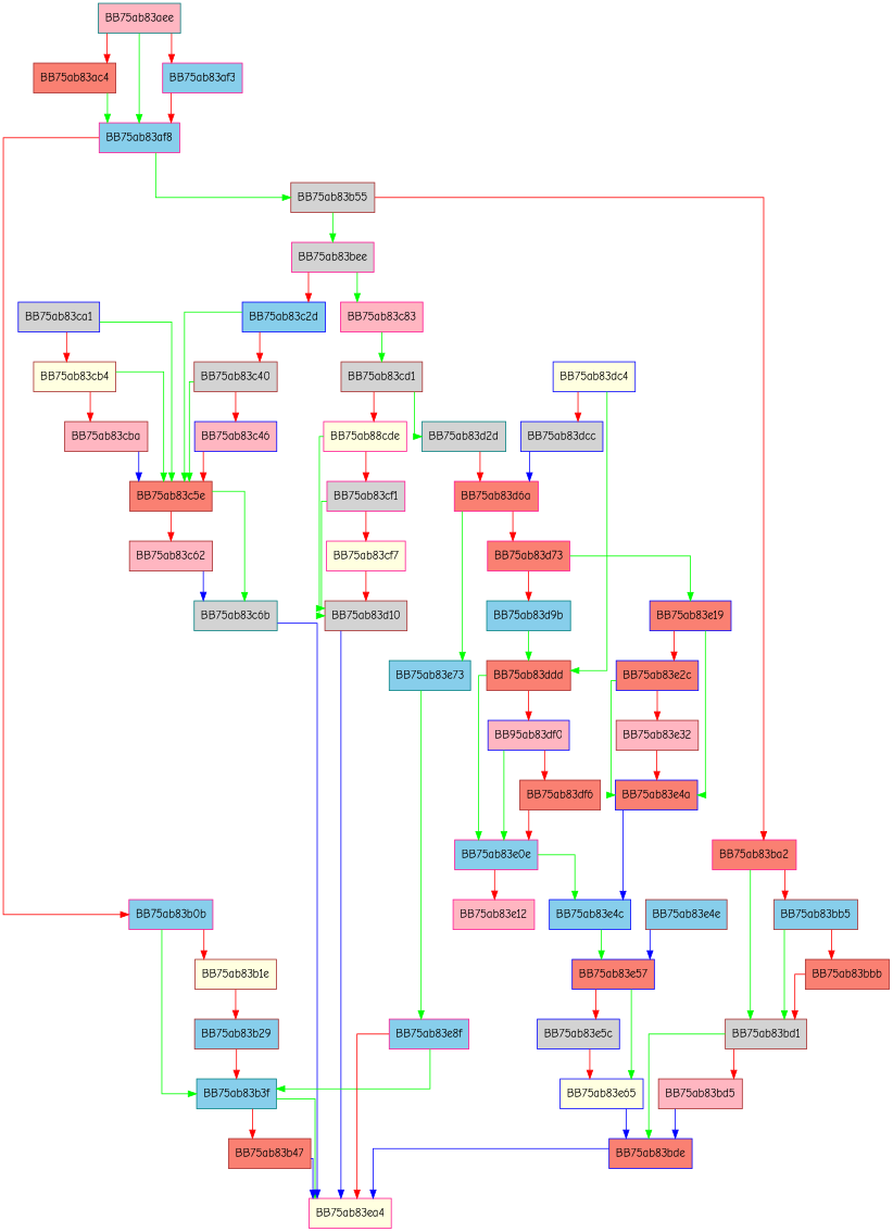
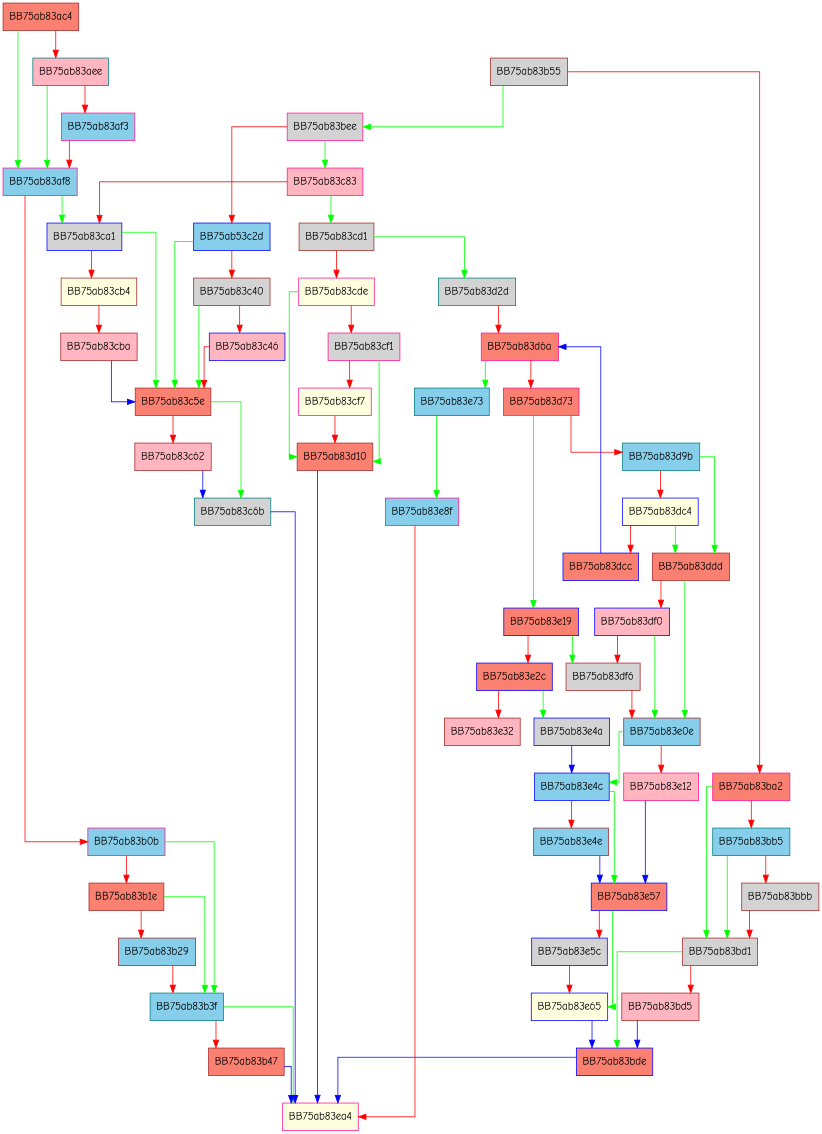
  digraph {
    fontname="Comic Neue"
    splines=ortho
    node [color=brown fillcolor=salmon fontname="Comic Neue" shape=box style=filled]
    edge [color=red fontname="Comic Neue"]
    BB75ab83af8 [color=deeppink fillcolor=skyblue]
    BB75ab83ac4
    BB75ab83aee [color=teal fillcolor=lightpink]
    BB75ab83b55 [fillcolor=lightgrey]
    BB75ab83b0b [color=deeppink fillcolor=skyblue]
    BB75ab83af3 [color=deeppink fillcolor=skyblue]
    BB75ab83bee [color=deeppink fillcolor=lightgrey]
    BB75ab83ba2 [color=deeppink]
    BB75ab83b3f [color=teal fillcolor=skyblue]
-   BB75ab83b1e [fillcolor=lightyellow]
+   BB75ab83b1e
    BB75ab83c83 [color=deeppink fillcolor=lightpink]
-   BB75ab83c2d [color=blue fillcolor=skyblue]
+   BB75ab83c2d [color=blue fillcolor=skyblue label=BB75ab53c2d]
    BB75ab83bd1 [fillcolor=lightgrey]
-   BB75ab83bb5 [fillcolor=skyblue]
+   BB75ab83bb5 [color=teal fillcolor=skyblue]
    BB75ab83ea4 [color=deeppink fillcolor=lightyellow]
    BB75ab83b47
    BB75ab83b29 [fillcolor=skyblue]
    BB75ab83cd1 [fillcolor=lightgrey]
    BB75ab83ca1 [color=blue fillcolor=lightgrey]
    BB75ab83c5e
    BB75ab83c40 [fillcolor=lightgrey]
    BB75ab83bde [color=blue]
    BB75ab83bd5 [fillcolor=lightpink]
-   BB75ab83bbb
+   BB75ab83bbb [fillcolor=lightgrey]
    BB75ab83d2d [color=teal fillcolor=lightgrey]
-   BB75ab83cde [color=deeppink fillcolor=lightyellow label=BB75ab88cde]
+   BB75ab83cde [color=deeppink fillcolor=lightyellow]
    BB75ab83cb4 [fillcolor=lightyellow]
    BB75ab83c6b [color=teal fillcolor=lightgrey]
    BB75ab83c62 [fillcolor=lightpink]
    BB75ab83c46 [color=blue fillcolor=lightpink]
    BB75ab83d6a [color=deeppink]
-   BB75ab83d10 [fillcolor=lightgrey]
+   BB75ab83d10
    BB75ab83cf1 [color=deeppink fillcolor=lightgrey]
    BB75ab83cba [fillcolor=lightpink]
    BB75ab83e73 [color=teal fillcolor=skyblue]
    BB75ab83d73 [color=deeppink]
    BB75ab83cf7 [color=deeppink fillcolor=lightyellow]
    BB75ab83e8f [color=deeppink fillcolor=skyblue]
    BB75ab83e19 [color=blue]
    BB75ab83d9b [color=teal fillcolor=skyblue]
-   BB75ab83e4a [color=blue]
+   BB75ab83e4a [color=blue fillcolor=lightgrey]
    BB75ab83e2c [color=blue]
    BB75ab83ddd
    BB75ab83dc4 [color=blue fillcolor=lightyellow]
    BB75ab83e4c [color=blue fillcolor=skyblue]
    BB75ab83e32 [fillcolor=lightpink]
-   BB75ab83e0e [color=deeppink fillcolor=skyblue]
-   BB75ab83df0 [color=blue fillcolor=lightpink label=BB95ab83df0]
-   BB75ab83dcc [color=blue fillcolor=lightgrey]
+   BB75ab83e0e [fillcolor=skyblue]
+   BB75ab83df0 [color=blue fillcolor=lightpink]
+   BB75ab83dcc [color=blue]
    BB75ab83e12 [color=deeppink fillcolor=lightpink]
-   BB75ab83df6
+   BB75ab83df6 [fillcolor=lightgrey]
    BB75ab83e57 [color=blue]
    BB75ab83e4e [fillcolor=skyblue]
    BB75ab83e65 [color=blue fillcolor=lightyellow]
    BB75ab83e5c [color=blue fillcolor=lightgrey]
-   BB75ab83af8 -> BB75ab83b55 [color=green]
+   BB75ab83af8 -> BB75ab83ca1 [color=green]
    BB75ab83af8 -> BB75ab83b0b
    BB75ab83ac4 -> BB75ab83af8 [color=green]
-   BB75ab83aee -> BB75ab83ac4
+   BB75ab83ac4 -> BB75ab83aee
    BB75ab83aee -> BB75ab83af8 [color=green]
    BB75ab83aee -> BB75ab83af3
    BB75ab83b55 -> BB75ab83bee [color=green]
    BB75ab83b55 -> BB75ab83ba2
    BB75ab83b0b -> BB75ab83b3f [color=green]
    BB75ab83b0b -> BB75ab83b1e
    BB75ab83af3 -> BB75ab83af8
    BB75ab83bee -> BB75ab83c83 [color=green]
    BB75ab83bee -> BB75ab83c2d
    BB75ab83ba2 -> BB75ab83bd1 [color=green]
    BB75ab83ba2 -> BB75ab83bb5
    BB75ab83b3f -> BB75ab83ea4 [color=green]
    BB75ab83b3f -> BB75ab83b47
-   BB75ab83e8f -> BB75ab83b3f [color=green]
+   BB75ab83b1e -> BB75ab83b3f [color=green]
    BB75ab83b1e -> BB75ab83b29
    BB75ab83c83 -> BB75ab83cd1 [color=green]
+   BB75ab83c83 -> BB75ab83ca1
    BB75ab83c2d -> BB75ab83c5e [color=green]
    BB75ab83c2d -> BB75ab83c40
    BB75ab83bd1 -> BB75ab83bde [color=green]
    BB75ab83bd1 -> BB75ab83bd5
    BB75ab83bb5 -> BB75ab83bd1 [color=green]
    BB75ab83bb5 -> BB75ab83bbb
    BB75ab83b47 -> BB75ab83ea4 [color=blue]
    BB75ab83b29 -> BB75ab83b3f
    BB75ab83cd1 -> BB75ab83d2d [color=green]
    BB75ab83cd1 -> BB75ab83cde
    BB75ab83ca1 -> BB75ab83c5e [color=green]
    BB75ab83ca1 -> BB75ab83cb4
    BB75ab83c5e -> BB75ab83c6b [color=green]
    BB75ab83c5e -> BB75ab83c62
    BB75ab83c40 -> BB75ab83c5e [color=green]
    BB75ab83c40 -> BB75ab83c46
    BB75ab83bde -> BB75ab83ea4 [color=blue]
    BB75ab83bd5 -> BB75ab83bde [color=blue]
    BB75ab83bbb -> BB75ab83bd1
    BB75ab83d2d -> BB75ab83d6a
    BB75ab83cde -> BB75ab83d10 [color=green]
    BB75ab83cde -> BB75ab83cf1
-   BB75ab83cb4 -> BB75ab83c5e [color=green]
    BB75ab83cb4 -> BB75ab83cba
    BB75ab83c6b -> BB75ab83ea4 [color=blue]
    BB75ab83c62 -> BB75ab83c6b [color=blue]
    BB75ab83c46 -> BB75ab83c5e
    BB75ab83d6a -> BB75ab83e73 [color=green]
    BB75ab83d6a -> BB75ab83d73
    BB75ab83d10 -> BB75ab83ea4 [color=blue]
    BB75ab83cf1 -> BB75ab83d10 [color=green]
    BB75ab83cf1 -> BB75ab83cf7
    BB75ab83cba -> BB75ab83c5e [color=blue]
    BB75ab83e73 -> BB75ab83e8f [color=green]
    BB75ab83d73 -> BB75ab83e19 [color=green]
    BB75ab83d73 -> BB75ab83d9b
    BB75ab83cf7 -> BB75ab83d10
    BB75ab83e8f -> BB75ab83ea4
-   BB75ab83e19 -> BB75ab83e4a [color=green]
+   BB75ab83e19 -> BB75ab83df6 [color=green]
    BB75ab83e19 -> BB75ab83e2c
    BB75ab83d9b -> BB75ab83ddd [color=green]
+   BB75ab83d9b -> BB75ab83dc4
    BB75ab83e4a -> BB75ab83e4c [color=blue]
    BB75ab83e2c -> BB75ab83e4a [color=green]
    BB75ab83e2c -> BB75ab83e32
    BB75ab83ddd -> BB75ab83e0e [color=green]
    BB75ab83ddd -> BB75ab83df0
    BB75ab83dc4 -> BB75ab83ddd [color=green]
    BB75ab83dc4 -> BB75ab83dcc
    BB75ab83e4c -> BB75ab83e57 [color=green]
-   BB75ab83e32 -> BB75ab83e4a
+   BB75ab83e4c -> BB75ab83e4e
    BB75ab83e0e -> BB75ab83e4c [color=green]
    BB75ab83e0e -> BB75ab83e12
    BB75ab83df0 -> BB75ab83e0e [color=green]
    BB75ab83df0 -> BB75ab83df6
    BB75ab83dcc -> BB75ab83d6a [color=blue]
+   BB75ab83e12 -> BB75ab83e57 [color=blue]
    BB75ab83df6 -> BB75ab83e0e
    BB75ab83e57 -> BB75ab83e65 [color=green]
    BB75ab83e57 -> BB75ab83e5c
    BB75ab83e4e -> BB75ab83e57 [color=blue]
    BB75ab83e65 -> BB75ab83bde [color=blue]
    BB75ab83e5c -> BB75ab83e65
  }
